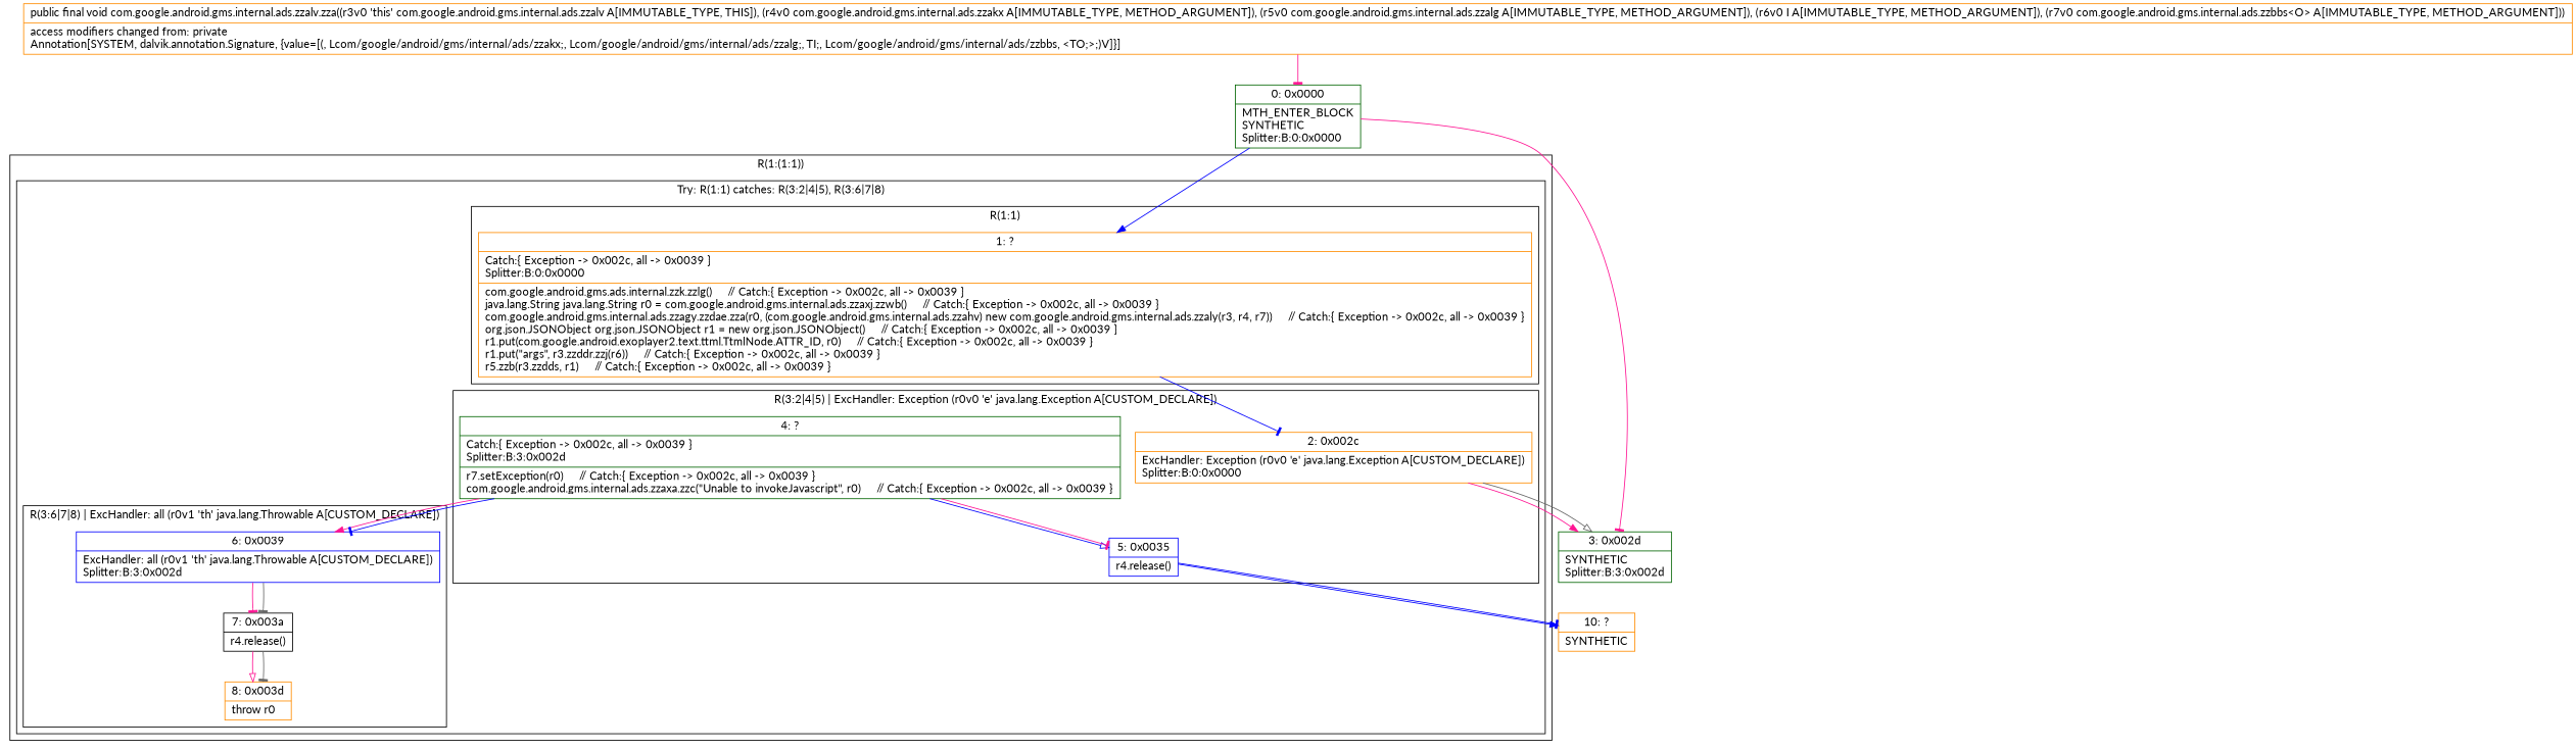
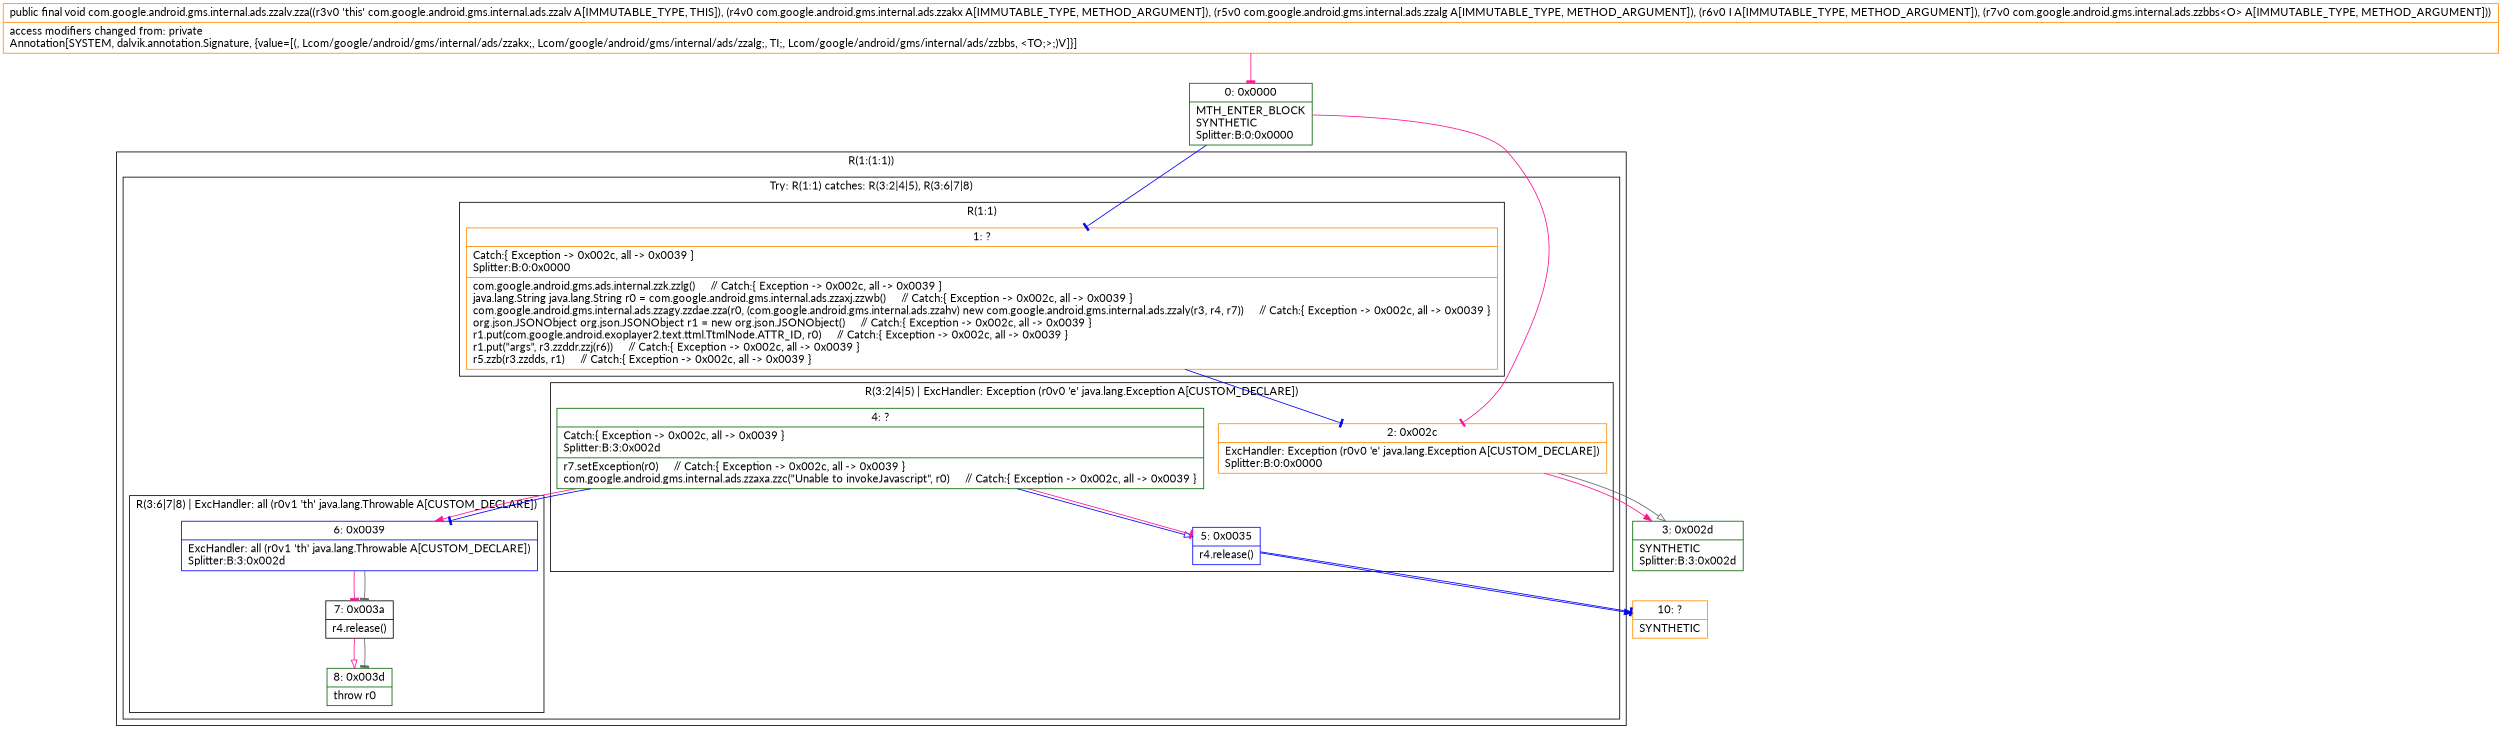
  digraph {
    fontname=Lato
    node [color=darkorange fontname=Lato shape=record]
    edge [arrowhead=tee color=deeppink fontname=Lato]
    n1 [label="{1\:\ ?|Catch:\{ Exception \-\> 0x002c, all \-\> 0x0039 \}\lSplitter:B:0:0x0000\l|com.google.android.gms.ads.internal.zzk.zzlg()     \/\/ Catch:\{ Exception \-\> 0x002c, all \-\> 0x0039 \}\ljava.lang.String java.lang.String r0 = com.google.android.gms.internal.ads.zzaxj.zzwb()     \/\/ Catch:\{ Exception \-\> 0x002c, all \-\> 0x0039 \}\lcom.google.android.gms.internal.ads.zzagy.zzdae.zza(r0, (com.google.android.gms.internal.ads.zzahv) new com.google.android.gms.internal.ads.zzaly(r3, r4, r7))     \/\/ Catch:\{ Exception \-\> 0x002c, all \-\> 0x0039 \}\lorg.json.JSONObject org.json.JSONObject r1 = new org.json.JSONObject()     \/\/ Catch:\{ Exception \-\> 0x002c, all \-\> 0x0039 \}\lr1.put(com.google.android.exoplayer2.text.ttml.TtmlNode.ATTR_ID, r0)     \/\/ Catch:\{ Exception \-\> 0x002c, all \-\> 0x0039 \}\lr1.put(\"args\", r3.zzddr.zzj(r6))     \/\/ Catch:\{ Exception \-\> 0x002c, all \-\> 0x0039 \}\lr5.zzb(r3.zzdds, r1)     \/\/ Catch:\{ Exception \-\> 0x002c, all \-\> 0x0039 \}\l}"]
    n2 [label="{2\:\ 0x002c|ExcHandler: Exception (r0v0 'e' java.lang.Exception A[CUSTOM_DECLARE])\lSplitter:B:0:0x0000\l}"]
    n3 [color=darkgreen label="{4\:\ ?|Catch:\{ Exception \-\> 0x002c, all \-\> 0x0039 \}\lSplitter:B:3:0x002d\l|r7.setException(r0)     \/\/ Catch:\{ Exception \-\> 0x002c, all \-\> 0x0039 \}\lcom.google.android.gms.internal.ads.zzaxa.zzc(\"Unable to invokeJavascript\", r0)     \/\/ Catch:\{ Exception \-\> 0x002c, all \-\> 0x0039 \}\l}"]
    n4 [color=blue label="{5\:\ 0x0035|r4.release()\l}"]
    n5 [color=blue label="{6\:\ 0x0039|ExcHandler: all (r0v1 'th' java.lang.Throwable A[CUSTOM_DECLARE])\lSplitter:B:3:0x002d\l}"]
    n6 [color=black label="{7\:\ 0x003a|r4.release()\l}"]
-   n7 [label="{8\:\ 0x003d|throw r0\l}"]
+   n7 [color=darkgreen label="{8\:\ 0x003d|throw r0\l}"]
    n8 [color=darkgreen label="{3\:\ 0x002d|SYNTHETIC\lSplitter:B:3:0x002d\l}"]
    n9 [label="{10\:\ ?|SYNTHETIC\l}"]
    n10 [color=darkgreen label="{0\:\ 0x0000|MTH_ENTER_BLOCK\lSYNTHETIC\lSplitter:B:0:0x0000\l}"]
    n11 [label="{public final void com.google.android.gms.internal.ads.zzalv.zza((r3v0 'this' com.google.android.gms.internal.ads.zzalv A[IMMUTABLE_TYPE, THIS]), (r4v0 com.google.android.gms.internal.ads.zzakx A[IMMUTABLE_TYPE, METHOD_ARGUMENT]), (r5v0 com.google.android.gms.internal.ads.zzalg A[IMMUTABLE_TYPE, METHOD_ARGUMENT]), (r6v0 I A[IMMUTABLE_TYPE, METHOD_ARGUMENT]), (r7v0 com.google.android.gms.internal.ads.zzbbs\<O\> A[IMMUTABLE_TYPE, METHOD_ARGUMENT]))  | access modifiers changed from: private\lAnnotation[SYSTEM, dalvik.annotation.Signature, \{value=[(, Lcom\/google\/android\/gms\/internal\/ads\/zzakx;, Lcom\/google\/android\/gms\/internal\/ads\/zzalg;, TI;, Lcom\/google\/android\/gms\/internal\/ads\/zzbbs, \<TO;\>;)V]\}]\l}"]
    subgraph cluster_1 {
      label="R(1:(1:1))"
      subgraph cluster_2 {
        label="Try: R(1:1) catches: R(3:2|4|5), R(3:6|7|8)"
        subgraph cluster_3 {
          label="R(1:1)"
          n1
        }
        subgraph cluster_4 {
          label="R(3:2|4|5) | ExcHandler: Exception (r0v0 'e' java.lang.Exception A[CUSTOM_DECLARE])\l"
          n2
          n3
          n4
        }
        subgraph cluster_5 {
          label="R(3:6|7|8) | ExcHandler: all (r0v1 'th' java.lang.Throwable A[CUSTOM_DECLARE])\l"
          n5
          n6
          n7
        }
      }
    }
    subgraph cluster_6 {
      label="R(3:2|4|5) | ExcHandler: Exception (r0v0 'e' java.lang.Exception A[CUSTOM_DECLARE])\l"
    }
    subgraph cluster_7 {
      label="R(3:6|7|8) | ExcHandler: all (r0v1 'th' java.lang.Throwable A[CUSTOM_DECLARE])\l"
    }
    n1 -> n2 [color=blue]
    n2 -> n8 [arrowhead=normal]
    n2 -> n8 [arrowhead=onormal color=gray40]
    n3 -> n4 [arrowhead=onormal color=blue]
    n3 -> n4
    n3 -> n5 [arrowhead=normal]
    n3 -> n5 [color=blue]
    n4 -> n9 [arrowhead=normal color=blue]
    n4 -> n9 [color=blue]
    n5 -> n6
    n5 -> n6 [color=gray40]
    n6 -> n7 [arrowhead=onormal]
    n6 -> n7 [color=gray40]
-   n10 -> n1 [arrowhead=normal color=blue]
-   n10 -> n8
+   n10 -> n1 [color=blue]
+   n10 -> n2
    n11 -> n10
  }
